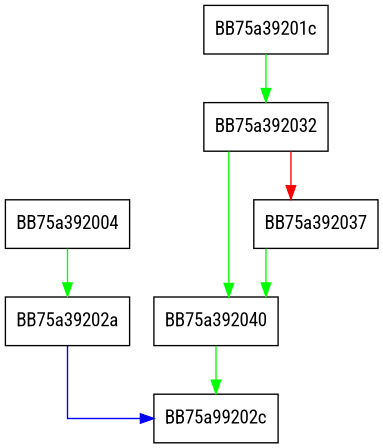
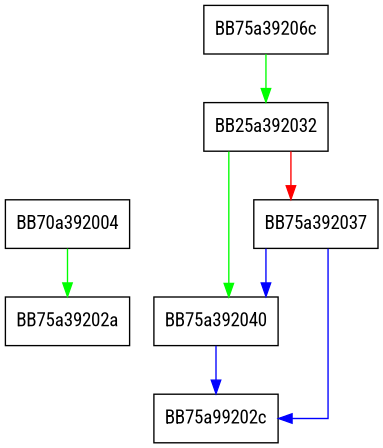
  digraph {
    fontname="Roboto Condensed"
    splines=ortho
    node [fontname="Roboto Condensed" shape=box]
    edge [color=green fontname="Roboto Condensed"]
-   BB75a392004
+   BB75a392004 [label=BB70a392004]
    BB75a39202a
    n3 [label=BB75a99202c]
-   BB75a39201c
-   BB75a392032
+   BB75a39201c [label=BB75a39206c]
+   BB75a392032 [label=BB25a392032]
    BB75a392040
    BB75a392037
    BB75a392004 -> BB75a39202a
-   BB75a39202a -> n3 [color=blue]
+   BB75a392037 -> n3 [color=blue]
    BB75a39201c -> BB75a392032
    BB75a392032 -> BB75a392040
    BB75a392032 -> BB75a392037 [color=red]
-   BB75a392040 -> n3
-   BB75a392037 -> BB75a392040
+   BB75a392040 -> n3 [color=blue]
+   BB75a392037 -> BB75a392040 [color=blue]
  }
